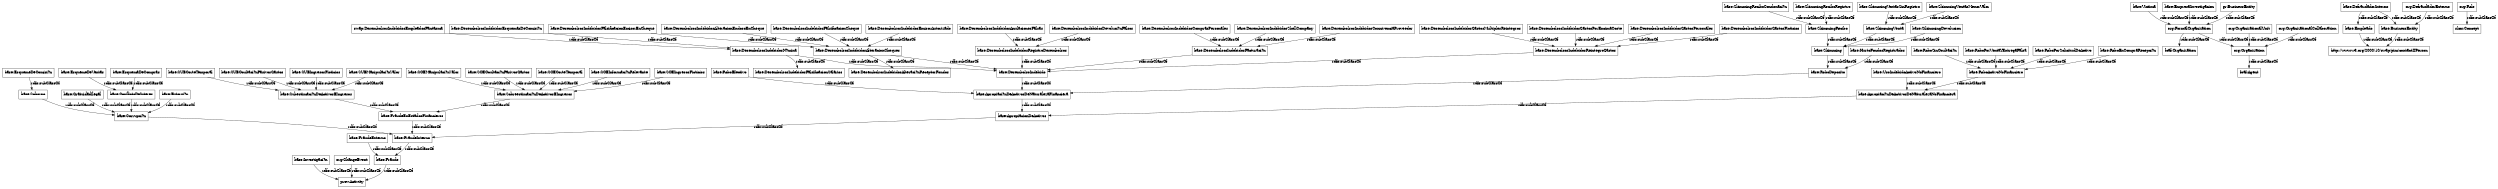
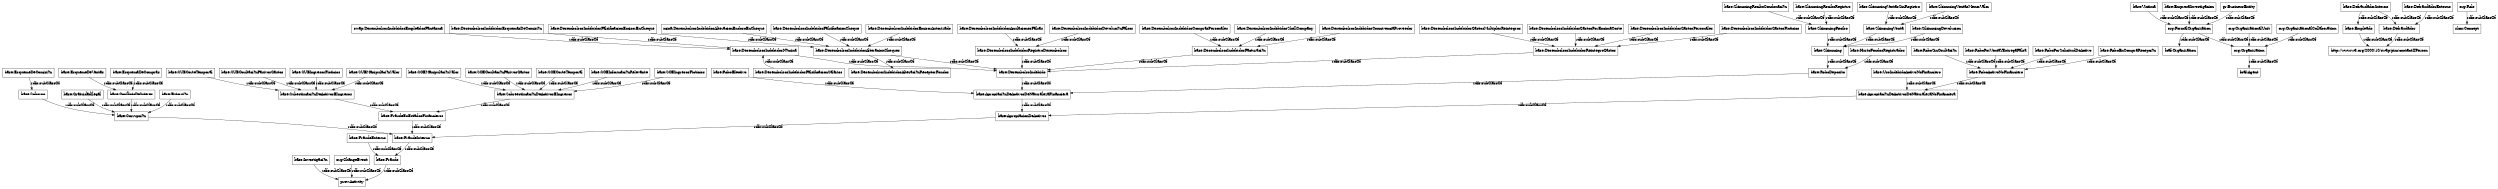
  digraph {
    rankdir=TB
    node [color=black shape=rectangle]
    "base:Apropiaci?nDeActivosDeNaturalezaNoFinanciera"
    "base:ApropiacionDeActivos"
    "base:FraudeInterno"
    "base:RoboEfectivo"
    "base:Apropiaci?nDeActivosDeNaturalezaFinanciera"
    "base:SkimmingReciboCondonaci?n"
    "base:SkimmingRecibo"
    "base:Skimming"
    "base:Soborno"
    "base:Corrupci?n"
    "base:DesembolsosIndebidosFalsificacionEmisorEnCheque"
    "base:DesembolsosIndebidosAlteracionCheques"
    "base:DesembolsoIndebido"
    "base:DesembolsosIndebidosAlteraci?nReceptorFondos"
    "base:SUBOcultaci?nPasivosGastos"
    "base:Subestimaci?nDeActivosEIngresos"
    "base:FraudeEnEstadosFinancieros"
    "base:SUBIngresosFicticios"
    "base:GratuidadIlegal"
-   "base:DesembolsosIndebidosAlteracionEndosoEnCheque"
+   "base:DesembolsosIndebidosAlteracionEndosoEnCheque" [label="mina:DesembolsosIndebidosAlteracionEndosoEnCheque"]
    n21 [label="swap:DesembolsosIndebidosEmpleadosFantasma"]
    "base:DesembolsosIndebidosN?mina"
    "base:SkimmingVentasSinRegistro"
    "base:SkimmingVenta"
    "base:RoboPorSolicitudDeActivo"
    "base:RoboActivoNoFinanciero"
    "base:Victima"
    "org:FormalOrganization"
    "org:Organization"
    "foaf:Organization"
    "base:DesembolsosIndebidosFalsificacionCheque"
    "base:RoboDeposito"
    "base:Fraude"
    "prov:Activity"
    "base:DesembolsosIndebidosEmisorAutorizado"
    "base:DesembolsosIndebidosGastosFicticios"
    "base:DesembolsosIndebidosReintegroGastos"
    "base:SUBManipulaci?nValor"
    "base:Investigaci?n"
    "base:DesembolsosIndebidosGastosMultiplesReintegros"
    "base:FraudeExterno"
    "base:DesembolsosIndebidosAnulacionesFalsas"
    "base:DesembolsosIndebidosRegistroDesembolsos"
    "base:SOEIngresosFicticios"
    "base:Sobreestimaci?nDeActivosEIngresos"
    "org:OrganizationalUnit"
    "foaf:Agent"
    "base:EsquemaDeCompras"
    "base:ConflictoDeInteres"
    "base:DefraudadorInterno"
    "base:Empleado"
-   "base:Defraudador" [label="base:BusinessEntity"]
+   "base:Defraudador"
    "http://www.w3.org/2000/10/swap/pim/contact#Person"
    "base:DesembolsosIndebidosGastosPorEncimaCoste"
    "base:SOEManipulaci?nValor"
    "base:DesembolsosIndebidosDevoluci?nFalsos"
    "base:SOEOcultaci?nPasivosGastos"
    "base:UsoIndebidoActivoNoFinanciero"
    "base:DesembolsosIndebidosComprasPersonales"
    "base:DesembolsosIndebidosFacturaci?n"
-   "base:DefraudadorExterno" [label="org:DefraudadorExterno"]
+   "base:DefraudadorExterno"
    "base:SkimmingReciboRegistro"
    "base:RoboEnCompraRecepci?n"
    "base:HurtoFondosRegistrados"
    "base:DesembolsosIndebidosEsquemasDeComisi?n"
    "base:SUBCorteTemporal"
    "base:EsquemeDeComisi?n"
    "base:SOECorteTemporal"
    "base:EsquemeDeVentas"
    "base:DesembolsosIndebidosShellCompany"
    "base:DesembolsosIndebidosConnivenciaProveedor"
    "base:SOEInformaci?nRelevante"
    "base:EmpresaInvestigacion"
    "base:DesembolsosIndebidosGastosPersonales"
    "base:DesembolsosIndebidosFalsificacionSalarios"
    "base:Extorsi?n"
    "base:SkimmingVentasMenorValor"
    "base:RoboSinOcultaci?n"
    "base:SikimmingDevolucion"
    "base:RoboPorVentaYEntregaFalsa"
    "org:OrganizationalCollaboration"
    "org:Role"
    "skos:Concept"
    "org:ChangeEvent"
    "gr:BusinessEntity"
    "base:Apropiaci?nDeActivosDeNaturalezaNoFinanciera" -> "base:ApropiacionDeActivos" [label="rdfs:subClassOf"]
    "base:ApropiacionDeActivos" -> "base:FraudeInterno" [label="rdfs:subClassOf"]
    "base:FraudeInterno" -> "base:Fraude" [label="rdfs:subClassOf"]
    "base:RoboEfectivo" -> "base:Apropiaci?nDeActivosDeNaturalezaFinanciera" [label="rdfs:subClassOf"]
    "base:Apropiaci?nDeActivosDeNaturalezaFinanciera" -> "base:ApropiacionDeActivos" [label="rdfs:subClassOf"]
    "base:SkimmingReciboCondonaci?n" -> "base:SkimmingRecibo" [label="rdfs:subClassOf"]
    "base:SkimmingRecibo" -> "base:Skimming" [label="rdfs:subClassOf"]
    "base:Skimming" -> "base:RoboDeposito" [label="rdfs:subClassOf"]
    "base:Soborno" -> "base:Corrupci?n" [label="rdfs:subClassOf"]
    "base:Corrupci?n" -> "base:FraudeInterno" [label="rdfs:subClassOf"]
    "base:DesembolsosIndebidosFalsificacionEmisorEnCheque" -> "base:DesembolsosIndebidosAlteracionCheques" [label="rdfs:subClassOf"]
    "base:DesembolsosIndebidosAlteracionCheques" -> "base:DesembolsoIndebido" [label="rdfs:subClassOf"]
    "base:DesembolsosIndebidosAlteracionCheques" -> "base:DesembolsosIndebidosAlteraci?nReceptorFondos" [label="rdfs:subClassOf"]
    "base:DesembolsoIndebido" -> "base:Apropiaci?nDeActivosDeNaturalezaFinanciera" [label="rdfs:subClassOf"]
    "base:SUBOcultaci?nPasivosGastos" -> "base:Subestimaci?nDeActivosEIngresos" [label="rdfs:subClassOf"]
    "base:Subestimaci?nDeActivosEIngresos" -> "base:FraudeEnEstadosFinancieros" [label="rdfs:subClassOf"]
    "base:FraudeEnEstadosFinancieros" -> "base:FraudeInterno" [label="rdfs:subClassOf"]
    "base:SUBIngresosFicticios" -> "base:Subestimaci?nDeActivosEIngresos" [label="rdfs:subClassOf"]
    "base:GratuidadIlegal" -> "base:Corrupci?n" [label="rdfs:subClassOf"]
    "base:DesembolsosIndebidosAlteracionEndosoEnCheque" -> "base:DesembolsosIndebidosAlteracionCheques" [label="rdfs:subClassOf"]
    n21 -> "base:DesembolsosIndebidosN?mina" [label="rdfs:subClassOf"]
    "base:DesembolsosIndebidosN?mina" -> "base:DesembolsoIndebido" [label="rdfs:subClassOf"]
    "base:SkimmingVentasSinRegistro" -> "base:SkimmingVenta" [label="rdfs:subClassOf"]
    "base:SkimmingVenta" -> "base:Skimming" [label="rdfs:subClassOf"]
    "base:RoboPorSolicitudDeActivo" -> "base:RoboActivoNoFinanciero" [label="rdfs:subClassOf"]
    "base:RoboActivoNoFinanciero" -> "base:Apropiaci?nDeActivosDeNaturalezaNoFinanciera" [label="rdfs:subClassOf"]
    "base:Victima" -> "org:FormalOrganization" [label="rdfs:subClassOf"]
    "org:FormalOrganization" -> "org:Organization" [label="rdfs:subClassOf"]
    "org:FormalOrganization" -> "foaf:Organization" [label="rdfs:subClassOf"]
    "org:Organization" -> "foaf:Agent" [label="rdfs:subClassOf"]
    "base:DesembolsosIndebidosFalsificacionCheque" -> "base:DesembolsosIndebidosAlteracionCheques" [label="rdfs:subClassOf"]
    "base:RoboDeposito" -> "base:Apropiaci?nDeActivosDeNaturalezaFinanciera" [label="rdfs:subClassOf"]
    "base:Fraude" -> "prov:Activity" [label="rdfs:subClassOf"]
    "base:DesembolsosIndebidosEmisorAutorizado" -> "base:DesembolsosIndebidosAlteracionCheques" [label="rdfs:subClassOf"]
    "base:DesembolsosIndebidosGastosFicticios" -> "base:DesembolsosIndebidosReintegroGastos" [label="rdfs:subClassOf"]
    "base:DesembolsosIndebidosReintegroGastos" -> "base:DesembolsoIndebido" [label="rdfs:subClassOf"]
    "base:SUBManipulaci?nValor" -> "base:Subestimaci?nDeActivosEIngresos" [label="rdfs:subClassOf"]
    "base:Investigaci?n" -> "prov:Activity" [label="rdfs:subClassOf"]
    "base:DesembolsosIndebidosGastosMultiplesReintegros" -> "base:DesembolsosIndebidosReintegroGastos" [label="rdfs:subClassOf"]
    "base:FraudeExterno" -> "base:Fraude" [label="rdfs:subClassOf"]
    "base:DesembolsosIndebidosAnulacionesFalsas" -> "base:DesembolsosIndebidosRegistroDesembolsos" [label="rdfs:subClassOf"]
    "base:DesembolsosIndebidosRegistroDesembolsos" -> "base:DesembolsoIndebido" [label="rdfs:subClassOf"]
    "base:SOEIngresosFicticios" -> "base:Sobreestimaci?nDeActivosEIngresos" [label="rdfs:subClassOf"]
    "base:Sobreestimaci?nDeActivosEIngresos" -> "base:FraudeEnEstadosFinancieros" [label="rdfs:subClassOf"]
    "org:OrganizationalUnit" -> "org:Organization" [label="rdfs:subClassOf"]
    "base:EsquemaDeCompras" -> "base:ConflictoDeInteres" [label="rdfs:subClassOf"]
    "base:ConflictoDeInteres" -> "base:Corrupci?n" [label="rdfs:subClassOf"]
    "base:DefraudadorInterno" -> "base:Empleado" [label="rdfs:subClassOf"]
    "base:DefraudadorInterno" -> "base:Defraudador" [label="rdfs:subClassOf"]
    "base:Empleado" -> "http://www.w3.org/2000/10/swap/pim/contact#Person" [label="rdfs:subClassOf"]
    "base:Defraudador" -> "http://www.w3.org/2000/10/swap/pim/contact#Person" [label="rdfs:subClassOf"]
    "base:DesembolsosIndebidosGastosPorEncimaCoste" -> "base:DesembolsosIndebidosReintegroGastos" [label="rdfs:subClassOf"]
    "base:SOEManipulaci?nValor" -> "base:Sobreestimaci?nDeActivosEIngresos" [label="rdfs:subClassOf"]
    "base:DesembolsosIndebidosDevoluci?nFalsos" -> "base:DesembolsosIndebidosRegistroDesembolsos" [label="rdfs:subClassOf"]
    "base:SOEOcultaci?nPasivosGastos" -> "base:Sobreestimaci?nDeActivosEIngresos" [label="rdfs:subClassOf"]
    "base:UsoIndebidoActivoNoFinanciero" -> "base:Apropiaci?nDeActivosDeNaturalezaNoFinanciera" [label="rdfs:subClassOf"]
    "base:DesembolsosIndebidosComprasPersonales" -> "base:DesembolsosIndebidosFacturaci?n" [label="rdfs:subClassOf"]
    "base:DesembolsosIndebidosFacturaci?n" -> "base:DesembolsoIndebido" [label="rdfs:subClassOf"]
    "base:DefraudadorExterno" -> "base:Defraudador" [label="rdfs:subClassOf"]
    "base:SkimmingReciboRegistro" -> "base:SkimmingRecibo" [label="rdfs:subClassOf"]
    "base:RoboEnCompraRecepci?n" -> "base:RoboActivoNoFinanciero" [label="rdfs:subClassOf"]
    "base:HurtoFondosRegistrados" -> "base:RoboDeposito" [label="rdfs:subClassOf"]
    "base:DesembolsosIndebidosEsquemasDeComisi?n" -> "base:DesembolsosIndebidosN?mina" [label="rdfs:subClassOf"]
    "base:SUBCorteTemporal" -> "base:Subestimaci?nDeActivosEIngresos" [label="rdfs:subClassOf"]
    "base:EsquemeDeComisi?n" -> "base:Soborno" [label="rdfs:subClassOf"]
    "base:SOECorteTemporal" -> "base:Sobreestimaci?nDeActivosEIngresos" [label="rdfs:subClassOf"]
    "base:EsquemeDeVentas" -> "base:ConflictoDeInteres" [label="rdfs:subClassOf"]
    "base:DesembolsosIndebidosShellCompany" -> "base:DesembolsosIndebidosFacturaci?n" [label="rdfs:subClassOf"]
    "base:DesembolsosIndebidosConnivenciaProveedor" -> "base:DesembolsosIndebidosFacturaci?n" [label="rdfs:subClassOf"]
    "base:SOEInformaci?nRelevante" -> "base:Sobreestimaci?nDeActivosEIngresos" [label="rdfs:subClassOf"]
    "base:EmpresaInvestigacion" -> "org:FormalOrganization" [label="rdfs:subClassOf"]
    "base:DesembolsosIndebidosGastosPersonales" -> "base:DesembolsosIndebidosReintegroGastos" [label="rdfs:subClassOf"]
-   "base:DesembolsosIndebidosN?mina" -> "base:DesembolsosIndebidosFalsificacionSalarios" [label="rdfs:subClassOf"]
+   "base:DesembolsosIndebidosFalsificacionSalarios" -> "base:DesembolsosIndebidosN?mina" [label="rdfs:subClassOf"]
    "base:Extorsi?n" -> "base:Corrupci?n" [label="rdfs:subClassOf"]
    "base:SkimmingVentasMenorValor" -> "base:SkimmingVenta" [label="rdfs:subClassOf"]
    "base:RoboSinOcultaci?n" -> "base:RoboActivoNoFinanciero" [label="rdfs:subClassOf"]
    "base:SikimmingDevolucion" -> "base:Skimming" [label="rdfs:subClassOf"]
    "base:RoboPorVentaYEntregaFalsa" -> "base:RoboActivoNoFinanciero" [label="rdfs:subClassOf"]
    "org:OrganizationalCollaboration" -> "org:Organization" [label="rdfs:subClassOf"]
    "org:Role" -> "skos:Concept" [label="rdfs:subClassOf"]
    "org:ChangeEvent" -> "prov:Activity" [label="rdfs:subClassOf"]
    "gr:BusinessEntity" -> "org:FormalOrganization" [label="rdfs:subClassOf"]
  }
